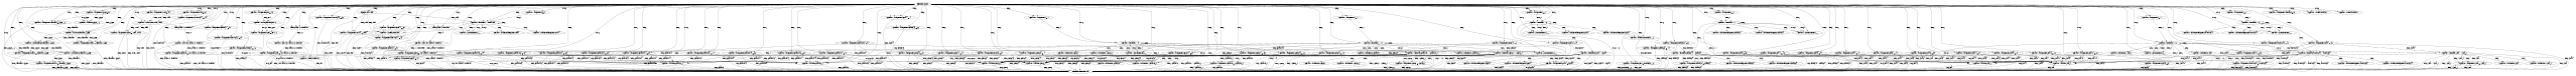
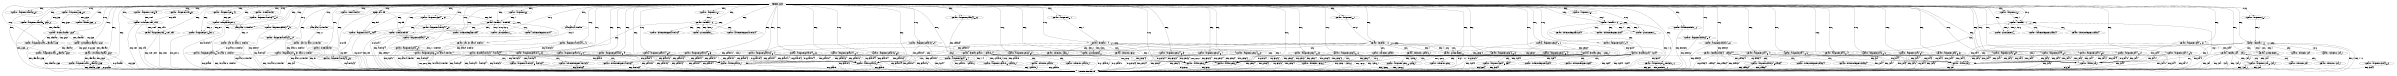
  digraph {
-   n1 [label="(RETURN,tjsqke)"]
+   n1 [label="(METHOD,tjsqke)"]
    n2 [label="(PARAM,char* tktf)"]
    n3 [label="(<operator>.assignment,zfbmdact = 37)"]
    n4 [label="(<operator>.assignment,peri = 45)"]
    n5 [label="(<operator>.assignment,zwed = 29)"]
    n6 [label="(<operator>.assignment,yjcqe = 20)"]
    n7 [label="(<operator>.assignment,zfbmdact = yjcqe + 6)"]
    n8 [label="(<operator>.addition,yjcqe + 6)"]
    n9 [label="(<operator>.assignment,mdauu = zfbmdact / yjcqe)"]
    n10 [label="(<operator>.division,zfbmdact / yjcqe)"]
    n11 [label="(<operator>.assignment,odhb = 32)"]
    n12 [label="(<operator>.assignment,ckilkdq[0] = 32)"]
    n13 [label="(<operator>.assignment,aweuluql[0] = 42)"]
    n14 [label="(<operator>.assignment,coksc = zwed - odhb)"]
    n15 [label="(<operator>.subtraction,zwed - odhb)"]
    n16 [label="(<operator>.assignment,aweuluql[1] = 12)"]
    n17 [label="(<operator>.assignment,gfzahrln = (int*)calloc(10, sizeof(int)))"]
    n18 [label="(calloc,calloc(10, sizeof(int)))"]
    n19 [label="(<operator>.sizeOf,sizeof(int))"]
    n20 [label="(<operator>.assignment,bpck[0] = 49)"]
    n21 [label="(<operator>.assignment,mdauu = zfbmdact * yjcqe)"]
    n22 [label="(<operator>.multiplication,zfbmdact * yjcqe)"]
    n23 [label="(<operator>.assignment,ckilkdq[1] = 92)"]
    n24 [label="(<operator>.assignment,gfzahrln[0] = 94)"]
    n25 [label="(<operator>.assignment,aweuluql[2] = 29)"]
    n26 [label="(<operator>.assignment,qesop = (int*)calloc(9, sizeof(int)))"]
    n27 [label="(calloc,calloc(9, sizeof(int)))"]
    n28 [label="(<operator>.sizeOf,sizeof(int))"]
-   n29 [label="(<operator>.assignment,ckilkdq[2] = 76)"]
    n30 [label="(<operator>.assignment,mdauu = zfbmdact - yjcqe)"]
    n31 [label="(<operator>.subtraction,zfbmdact - yjcqe)"]
    n32 [label="(<operator>.assignment,peri = peri * 2)"]
    n33 [label="(<operator>.multiplication,peri * 2)"]
    n34 [label="(<operator>.assignment,jtna = (int*)calloc(12, sizeof(int)))"]
    n35 [label="(calloc,calloc(12, sizeof(int)))"]
    n36 [label="(<operator>.sizeOf,sizeof(int))"]
    n37 [label="(<operator>.assignment,jtna[0] = 85)"]
    n38 [label="(<operator>.assignment,gfzahrln[1] = 65)"]
    n39 [label="(<operator>.assignment,qesop[0] = 2)"]
    n40 [label="(<operator>.assignment,qesop[1] = 44)"]
    n41 [label="(<operator>.assignment,gfzahrln[2] = 52)"]
    n42 [label="(<operator>.assignment,aweuluql[3] = 36)"]
    n43 [label="(<operator>.assignment,gfzahrln[3] = 75)"]
    n44 [label="(<operator>.assignment,i=0)"]
    n45 [label="(<operator>.lessThan,i < sizeof(tktf))"]
    n46 [label="(<operator>.sizeOf,sizeof(tktf))"]
    n47 [label="(<operator>.postIncrement,i++)"]
    n48 [label="(<operator>.assignment,zmzb[i] = tktf[i])"]
    n49 [label="(<operator>.assignment,bpck[1] = 50)"]
    n50 [label="(<operator>.assignment,aweuluql[4] = 37)"]
    n51 [label="(<operator>.assignment,qesop[2] = 4)"]
    n52 [label="(<operator>.assignment,gfzahrln[4] = 69)"]
    n53 [label="(<operator>.assignment,ckilkdq[4] = 90)"]
    n54 [label="(<operator>.assignment,i = 1)"]
    n55 [label="(<operator>.lessThan,i < 5)"]
    n56 [label="(<operator>.postIncrement,i++)"]
    n57 [label="(<operator>.assignment,bpck[2] = 91)"]
    n58 [label="(<operator>.assignment,gfzahrln[5] = 49)"]
    n59 [label="(<operator>.assignment,qesop[3] = 54)"]
    n60 [label="(<operator>.assignment,gfzahrln[6] = 30)"]
    n61 [label="(<operator>.assignment,jtna[1] = 16)"]
    n62 [label="(<operator>.assignment,bpck[4] = 4)"]
    n63 [label="(<operator>.assignment,ckilkdq[5] = 86)"]
    n64 [label="(<operator>.assignment,qesop[4] = 69)"]
    n65 [label="(<operator>.assignment,qesop[5] = 18)"]
    n66 [label="(<operator>.assignment,peri = enxzkmdc + 6)"]
    n67 [label="(<operator>.addition,enxzkmdc + 6)"]
    n68 [label="(<operator>.assignment,qesop[6] = 51)"]
    n69 [label="(<operator>.assignment,jtna[2] = 94)"]
    n70 [label="(<operator>.assignment,qesop[7] = 55)"]
    n71 [label="(<operator>.assignment,qesop[8] = 15)"]
    n72 [label="(<operator>.assignment,jtna[3] = 33)"]
    n73 [label="(<operator>.assignment,jtna[4] = 47)"]
    n74 [label="(<operator>.assignment,ckilkdq[6] = 19)"]
    n75 [label="(<operator>.assignment,i = 1)"]
    n76 [label="(<operator>.lessThan,i < 5)"]
    n77 [label="(<operator>.postIncrement,i++)"]
    n78 [label="(<operator>.assignment,jtna[5] = 44)"]
    n79 [label="(<operator>.assignment,gfzahrln[7] = 70)"]
    n80 [label="(<operator>.assignment,jtna[6] = 59)"]
    n81 [label="(<operator>.assignment,jtna[7] = 24)"]
    n82 [label="(<operator>.assignment,i = 1)"]
    n83 [label="(<operator>.lessThan,i < 9)"]
    n84 [label="(<operator>.postIncrement,i++)"]
    n85 [label="(<operator>.addition,qesop+i)"]
    n86 [label="(<operator>.addition,qesop+i)"]
    n87 [label="(<operator>.assignment,gfzahrln[8] = 14)"]
    n88 [label="(<operator>.assignment,gfzahrln[9] = 36)"]
    n89 [label="(<operator>.assignment,i = 1)"]
    n90 [label="(<operator>.lessThan,i < 10)"]
    n91 [label="(<operator>.postIncrement,i++)"]
    n92 [label="(<operator>.addition,gfzahrln+i)"]
    n93 [label="(<operator>.addition,gfzahrln+i)"]
    n94 [label="(<operator>.assignment,jtna[8] = 78)"]
    n95 [label="(<operator>.assignment,jtna[9] = 21)"]
    n96 [label="(<operator>.assignment,i = 1)"]
    n97 [label="(<operator>.lessThan,i < 7)"]
    n98 [label="(<operator>.postIncrement,i++)"]
    n99 [label="(<operator>.assignment,jtna[10] = 32)"]
    n100 [label="(<operator>.assignment,jtna[11] = 93)"]
    n101 [label="(<operator>.assignment,i = 1)"]
    n102 [label="(<operator>.lessThan,i < 12)"]
    n103 [label="(<operator>.postIncrement,i++)"]
    n104 [label="(<operator>.addition,jtna+i)"]
    n105 [label="(<operator>.addition,jtna+i)"]
    n106 [label="(METHOD_RETURN,void)"]
    n107 [label="(<operator>.lessThan,ckilkdq[0] < ckilkdq[i])"]
    n108 [label="(<operator>.lessThan,aweuluql[0] < aweuluql[i])"]
    n109 [label="(<operator>.cast,(int*)calloc(10, sizeof(int)))"]
    n110 [label="(<operator>.lessThan,bpck[0] < bpck[i])"]
    n111 [label="(<operator>.lessThan,*gfzahrln < *(gfzahrln+i))"]
    n112 [label="(<operator>.cast,(int*)calloc(9, sizeof(int)))"]
    n113 [label="(<operator>.cast,(int*)calloc(12, sizeof(int)))"]
    n114 [label="(<operator>.lessThan,*jtna < *(jtna+i))"]
    n115 [label="(<operator>.lessThan,*qesop < *(qesop+i))"]
    n116 [label="(<operator>.indirectIndexAccess,zmzb[i])"]
    n117 [label="(<operator>.indirectIndexAccess,tktf[i])"]
    n118 [label="(<operator>.indirectIndexAccess,aweuluql[0])"]
    n119 [label="(<operator>.indirectIndexAccess,aweuluql[i])"]
    n120 [label="(<operator>.assignment,bpck[3] = 3)"]
    n121 [label="(<operator>.indirectIndexAccess,bpck[0])"]
    n122 [label="(<operator>.indirectIndexAccess,bpck[i])"]
    n123 [label="(<operator>.indirection,*qesop)"]
    n124 [label="(<operator>.indirection,*(qesop+i))"]
    n125 [label="(<operator>.indirection,*gfzahrln)"]
    n126 [label="(<operator>.indirection,*(gfzahrln+i))"]
    n127 [label="(<operator>.indirectIndexAccess,ckilkdq[0])"]
    n128 [label="(<operator>.indirectIndexAccess,ckilkdq[i])"]
    n129 [label="(<operator>.indirection,*jtna)"]
    n130 [label="(<operator>.indirection,*(jtna+i))"]
    n131 [label="(<operator>.assignment,ckilkdq[0] = ckilkdq[i])"]
    n132 [label="(<operator>.indirectIndexAccess,ckilkdq[0])"]
    n133 [label="(<operator>.indirectIndexAccess,ckilkdq[i])"]
    n134 [label="(<operator>.assignment,aweuluql[0] = aweuluql[i])"]
    n135 [label="(<operator>.indirectIndexAccess,aweuluql[0])"]
    n136 [label="(<operator>.indirectIndexAccess,aweuluql[i])"]
    n137 [label="(<operator>.assignment,bpck[0] = bpck[i])"]
    n138 [label="(<operator>.indirectIndexAccess,bpck[0])"]
    n139 [label="(<operator>.indirectIndexAccess,bpck[i])"]
    n140 [label="(<operator>.assignment,*gfzahrln = *(gfzahrln+i))"]
    n141 [label="(<operator>.indirection,*gfzahrln)"]
    n142 [label="(<operator>.indirection,*(gfzahrln+i))"]
    n143 [label="(<operator>.assignment,*jtna = *(jtna+i))"]
    n144 [label="(<operator>.indirection,*jtna)"]
    n145 [label="(<operator>.indirection,*(jtna+i))"]
    n146 [label="(<operator>.assignment,*qesop = *(qesop+i))"]
    n147 [label="(<operator>.indirection,*qesop)"]
    n148 [label="(<operator>.indirection,*(qesop+i))"]
    n1 -> n2 [label="DDG: "]
    n1 -> n3 [label="DDG: "]
    n1 -> n4 [label="DDG: "]
    n1 -> n5 [label="DDG: "]
    n1 -> n6 [label="DDG: "]
    n1 -> n7 [label="DDG: "]
    n1 -> n8 [label="DDG: "]
    n1 -> n9 [label="DDG: "]
    n1 -> n10 [label="DDG: "]
    n1 -> n11 [label="DDG: "]
    n1 -> n12 [label="DDG: "]
    n1 -> n13 [label="DDG: "]
    n1 -> n14 [label="DDG: "]
    n1 -> n15 [label="DDG: "]
    n1 -> n16 [label="DDG: "]
    n1 -> n17 [label="DDG: "]
    n1 -> n18 [label="DDG: "]
    n1 -> n19 [label="DDG: "]
    n1 -> n20 [label="DDG: "]
    n1 -> n21 [label="DDG: "]
    n1 -> n22 [label="DDG: "]
    n1 -> n23 [label="DDG: "]
    n1 -> n24 [label="DDG: "]
    n1 -> n25 [label="DDG: "]
    n1 -> n26 [label="DDG: "]
    n1 -> n27 [label="DDG: "]
    n1 -> n28 [label="DDG: "]
-   n1 -> n29 [label="DDG: "]
    n1 -> n30 [label="DDG: "]
    n1 -> n31 [label="DDG: "]
    n1 -> n32 [label="DDG: "]
    n1 -> n33 [label="DDG: "]
    n1 -> n34 [label="DDG: "]
    n1 -> n35 [label="DDG: "]
    n1 -> n36 [label="DDG: "]
    n1 -> n37 [label="DDG: "]
    n1 -> n38 [label="DDG: "]
    n1 -> n39 [label="DDG: "]
    n1 -> n40 [label="DDG: "]
    n1 -> n41 [label="DDG: "]
    n1 -> n42 [label="DDG: "]
    n1 -> n43 [label="DDG: "]
    n1 -> n44 [label="DDG: "]
    n1 -> n45 [label="DDG: "]
    n1 -> n46 [label="DDG: "]
    n1 -> n47 [label="DDG: "]
    n1 -> n48 [label="DDG: "]
    n1 -> n49 [label="DDG: "]
    n1 -> n50 [label="DDG: "]
    n1 -> n51 [label="DDG: "]
    n1 -> n52 [label="DDG: "]
    n1 -> n53 [label="DDG: "]
    n1 -> n54 [label="DDG: "]
    n1 -> n55 [label="DDG: "]
    n1 -> n56 [label="DDG: "]
    n1 -> n57 [label="DDG: "]
    n1 -> n58 [label="DDG: "]
    n1 -> n59 [label="DDG: "]
    n1 -> n60 [label="DDG: "]
    n1 -> n61 [label="DDG: "]
    n1 -> n62 [label="DDG: "]
    n1 -> n63 [label="DDG: "]
    n1 -> n64 [label="DDG: "]
    n1 -> n65 [label="DDG: "]
    n1 -> n66 [label="DDG: "]
    n1 -> n67 [label="DDG: "]
    n1 -> n68 [label="DDG: "]
    n1 -> n69 [label="DDG: "]
    n1 -> n70 [label="DDG: "]
    n1 -> n71 [label="DDG: "]
    n1 -> n72 [label="DDG: "]
    n1 -> n73 [label="DDG: "]
    n1 -> n74 [label="DDG: "]
    n1 -> n75 [label="DDG: "]
    n1 -> n76 [label="DDG: "]
    n1 -> n77 [label="DDG: "]
    n1 -> n78 [label="DDG: "]
    n1 -> n79 [label="DDG: "]
    n1 -> n80 [label="DDG: "]
    n1 -> n81 [label="DDG: "]
    n1 -> n82 [label="DDG: "]
    n1 -> n83 [label="DDG: "]
    n1 -> n84 [label="DDG: "]
    n1 -> n85 [label="DDG: "]
    n1 -> n86 [label="DDG: "]
    n1 -> n87 [label="DDG: "]
    n1 -> n88 [label="DDG: "]
    n1 -> n89 [label="DDG: "]
    n1 -> n90 [label="DDG: "]
    n1 -> n91 [label="DDG: "]
    n1 -> n92 [label="DDG: "]
    n1 -> n93 [label="DDG: "]
    n1 -> n94 [label="DDG: "]
    n1 -> n95 [label="DDG: "]
    n1 -> n96 [label="DDG: "]
    n1 -> n97 [label="DDG: "]
    n1 -> n98 [label="DDG: "]
    n1 -> n99 [label="DDG: "]
    n1 -> n100 [label="DDG: "]
    n1 -> n101 [label="DDG: "]
    n1 -> n102 [label="DDG: "]
    n1 -> n103 [label="DDG: "]
    n1 -> n104 [label="DDG: "]
    n1 -> n105 [label="DDG: "]
    n2 -> n45 [label="DDG: tktf"]
    n2 -> n46 [label="DDG: tktf"]
    n2 -> n48 [label="DDG: tktf"]
    n2 -> n106 [label="DDG: tktf"]
    n4 -> n33 [label="DDG: peri"]
    n5 -> n15 [label="DDG: zwed"]
    n6 -> n7 [label="DDG: yjcqe"]
    n6 -> n8 [label="DDG: yjcqe"]
    n6 -> n10 [label="DDG: yjcqe"]
    n7 -> n10 [label="DDG: zfbmdact"]
    n7 -> n106 [label="DDG: yjcqe + 6"]
    n9 -> n106 [label="DDG: zfbmdact / yjcqe"]
    n10 -> n9 [label="DDG: zfbmdact"]
    n10 -> n9 [label="DDG: yjcqe"]
    n10 -> n22 [label="DDG: zfbmdact"]
    n10 -> n22 [label="DDG: yjcqe"]
    n11 -> n15 [label="DDG: odhb"]
    n12 -> n106 [label="DDG: ckilkdq[0]"]
    n12 -> n107 [label="DDG: ckilkdq[0]"]
    n13 -> n106 [label="DDG: aweuluql[0]"]
    n13 -> n108 [label="DDG: aweuluql[0]"]
    n14 -> n106 [label="DDG: coksc"]
    n14 -> n106 [label="DDG: zwed - odhb"]
    n15 -> n14 [label="DDG: zwed"]
    n15 -> n14 [label="DDG: odhb"]
    n15 -> n106 [label="DDG: zwed"]
    n15 -> n106 [label="DDG: odhb"]
    n16 -> n106 [label="DDG: aweuluql[1]"]
    n17 -> n92 [label="DDG: gfzahrln"]
    n17 -> n106 [label="DDG: gfzahrln"]
    n17 -> n106 [label="DDG: (int*)calloc(10, sizeof(int))"]
    n18 -> n109 [label="DDG: 10"]
    n20 -> n106 [label="DDG: bpck[0]"]
    n20 -> n110 [label="DDG: bpck[0]"]
    n21 -> n106 [label="DDG: zfbmdact * yjcqe"]
    n22 -> n21 [label="DDG: zfbmdact"]
    n22 -> n21 [label="DDG: yjcqe"]
    n22 -> n31 [label="DDG: zfbmdact"]
    n22 -> n31 [label="DDG: yjcqe"]
    n23 -> n106 [label="DDG: ckilkdq[1]"]
    n24 -> n92 [label="DDG: gfzahrln[0]"]
    n24 -> n93 [label="DDG: gfzahrln[0]"]
    n24 -> n106 [label="DDG: gfzahrln[0]"]
    n24 -> n111 [label="DDG: gfzahrln[0]"]
    n25 -> n106 [label="DDG: aweuluql[2]"]
    n26 -> n85 [label="DDG: qesop"]
    n26 -> n86 [label="DDG: qesop"]
    n26 -> n106 [label="DDG: (int*)calloc(9, sizeof(int))"]
    n26 -> n106 [label="DDG: qesop"]
    n27 -> n112 [label="DDG: 9"]
-   n29 -> n106 [label="DDG: ckilkdq[2]"]
    n30 -> n106 [label="DDG: mdauu"]
    n30 -> n106 [label="DDG: zfbmdact - yjcqe"]
    n31 -> n30 [label="DDG: zfbmdact"]
    n31 -> n30 [label="DDG: yjcqe"]
    n31 -> n106 [label="DDG: yjcqe"]
    n31 -> n106 [label="DDG: zfbmdact"]
    n32 -> n106 [label="DDG: peri * 2"]
    n33 -> n32 [label="DDG: peri"]
    n33 -> n32 [label="DDG: 2"]
    n34 -> n104 [label="DDG: jtna"]
    n34 -> n106 [label="DDG: (int*)calloc(12, sizeof(int))"]
    n34 -> n106 [label="DDG: jtna"]
    n35 -> n113 [label="DDG: 12"]
    n36 -> n106 [label="DDG: int"]
    n37 -> n104 [label="DDG: jtna[0]"]
    n37 -> n105 [label="DDG: jtna[0]"]
    n37 -> n106 [label="DDG: jtna[0]"]
    n37 -> n114 [label="DDG: jtna[0]"]
    n38 -> n92 [label="DDG: gfzahrln[1]"]
    n38 -> n93 [label="DDG: gfzahrln[1]"]
    n38 -> n106 [label="DDG: gfzahrln[1]"]
    n39 -> n85 [label="DDG: qesop[0]"]
    n39 -> n86 [label="DDG: qesop[0]"]
    n39 -> n106 [label="DDG: qesop[0]"]
    n39 -> n115 [label="DDG: qesop[0]"]
    n40 -> n85 [label="DDG: qesop[1]"]
    n40 -> n86 [label="DDG: qesop[1]"]
    n40 -> n106 [label="DDG: qesop[1]"]
    n41 -> n92 [label="DDG: gfzahrln[2]"]
    n41 -> n93 [label="DDG: gfzahrln[2]"]
    n41 -> n106 [label="DDG: gfzahrln[2]"]
    n42 -> n106 [label="DDG: aweuluql[3]"]
    n43 -> n92 [label="DDG: gfzahrln[3]"]
    n43 -> n93 [label="DDG: gfzahrln[3]"]
    n43 -> n106 [label="DDG: gfzahrln[3]"]
    n44 -> n45 [label="DDG: i"]
    n45 -> n45 [label="CDG: "]
    n45 -> n46 [label="CDG: "]
    n45 -> n47 [label="DDG: i"]
    n45 -> n47 [label="CDG: "]
    n45 -> n48 [label="CDG: "]
    n45 -> n106 [label="DDG: i < sizeof(tktf)"]
    n45 -> n116 [label="CDG: "]
    n45 -> n117 [label="CDG: "]
    n46 -> n106 [label="DDG: tktf"]
    n47 -> n45 [label="DDG: i"]
    n48 -> n106 [label="DDG: tktf[i]"]
    n48 -> n106 [label="DDG: zmzb[i]"]
    n49 -> n106 [label="DDG: bpck[1]"]
    n50 -> n106 [label="DDG: aweuluql[4]"]
    n51 -> n85 [label="DDG: qesop[2]"]
    n51 -> n86 [label="DDG: qesop[2]"]
    n51 -> n106 [label="DDG: qesop[2]"]
    n52 -> n92 [label="DDG: gfzahrln[4]"]
    n52 -> n93 [label="DDG: gfzahrln[4]"]
    n52 -> n106 [label="DDG: gfzahrln[4]"]
    n53 -> n106 [label="DDG: ckilkdq[4]"]
    n54 -> n55 [label="DDG: i"]
    n55 -> n55 [label="CDG: "]
    n55 -> n56 [label="DDG: i"]
    n55 -> n56 [label="CDG: "]
    n55 -> n108 [label="CDG: "]
    n55 -> n118 [label="CDG: "]
    n55 -> n119 [label="CDG: "]
    n56 -> n55 [label="DDG: i"]
    n57 -> n106 [label="DDG: bpck[2]"]
    n58 -> n92 [label="DDG: gfzahrln[5]"]
    n58 -> n93 [label="DDG: gfzahrln[5]"]
    n58 -> n106 [label="DDG: gfzahrln[5]"]
    n59 -> n85 [label="DDG: qesop[3]"]
    n59 -> n86 [label="DDG: qesop[3]"]
    n59 -> n106 [label="DDG: qesop[3]"]
    n60 -> n92 [label="DDG: gfzahrln[6]"]
    n60 -> n93 [label="DDG: gfzahrln[6]"]
    n60 -> n106 [label="DDG: gfzahrln[6]"]
    n61 -> n104 [label="DDG: jtna[1]"]
    n61 -> n105 [label="DDG: jtna[1]"]
    n61 -> n106 [label="DDG: jtna[1]"]
    n62 -> n106 [label="DDG: bpck[4]"]
    n63 -> n106 [label="DDG: ckilkdq[5]"]
    n64 -> n85 [label="DDG: qesop[4]"]
    n64 -> n86 [label="DDG: qesop[4]"]
    n64 -> n106 [label="DDG: qesop[4]"]
    n65 -> n85 [label="DDG: qesop[5]"]
    n65 -> n86 [label="DDG: qesop[5]"]
    n65 -> n106 [label="DDG: qesop[5]"]
    n66 -> n106 [label="DDG: peri"]
    n66 -> n106 [label="DDG: enxzkmdc + 6"]
    n67 -> n106 [label="DDG: enxzkmdc"]
    n68 -> n85 [label="DDG: qesop[6]"]
    n68 -> n86 [label="DDG: qesop[6]"]
    n68 -> n106 [label="DDG: qesop[6]"]
    n69 -> n104 [label="DDG: jtna[2]"]
    n69 -> n105 [label="DDG: jtna[2]"]
    n69 -> n106 [label="DDG: jtna[2]"]
    n70 -> n85 [label="DDG: qesop[7]"]
    n70 -> n86 [label="DDG: qesop[7]"]
    n70 -> n106 [label="DDG: qesop[7]"]
    n71 -> n85 [label="DDG: qesop[8]"]
    n71 -> n86 [label="DDG: qesop[8]"]
    n71 -> n106 [label="DDG: qesop[8]"]
    n72 -> n104 [label="DDG: jtna[3]"]
    n72 -> n105 [label="DDG: jtna[3]"]
    n72 -> n106 [label="DDG: jtna[3]"]
    n73 -> n104 [label="DDG: jtna[4]"]
    n73 -> n105 [label="DDG: jtna[4]"]
    n73 -> n106 [label="DDG: jtna[4]"]
    n74 -> n106 [label="DDG: ckilkdq[6]"]
    n75 -> n76 [label="DDG: i"]
    n76 -> n76 [label="CDG: "]
    n76 -> n77 [label="DDG: i"]
    n76 -> n77 [label="CDG: "]
    n76 -> n106 [label="DDG: i < 5"]
    n76 -> n110 [label="CDG: "]
    n76 -> n121 [label="CDG: "]
    n76 -> n122 [label="CDG: "]
    n77 -> n76 [label="DDG: i"]
    n78 -> n104 [label="DDG: jtna[5]"]
    n78 -> n105 [label="DDG: jtna[5]"]
    n78 -> n106 [label="DDG: jtna[5]"]
    n79 -> n92 [label="DDG: gfzahrln[7]"]
    n79 -> n93 [label="DDG: gfzahrln[7]"]
    n79 -> n106 [label="DDG: gfzahrln[7]"]
    n80 -> n104 [label="DDG: jtna[6]"]
    n80 -> n105 [label="DDG: jtna[6]"]
    n80 -> n106 [label="DDG: jtna[6]"]
    n81 -> n104 [label="DDG: jtna[7]"]
    n81 -> n105 [label="DDG: jtna[7]"]
    n81 -> n106 [label="DDG: jtna[7]"]
    n82 -> n83 [label="DDG: i"]
    n83 -> n83 [label="CDG: "]
    n83 -> n84 [label="DDG: i"]
    n83 -> n84 [label="CDG: "]
    n83 -> n85 [label="DDG: i"]
    n83 -> n85 [label="CDG: "]
    n83 -> n86 [label="DDG: i"]
    n83 -> n106 [label="DDG: i < 9"]
    n83 -> n115 [label="CDG: "]
    n83 -> n123 [label="CDG: "]
    n83 -> n124 [label="CDG: "]
    n84 -> n83 [label="DDG: i"]
    n85 -> n106 [label="DDG: qesop"]
    n86 -> n106 [label="DDG: qesop"]
    n87 -> n92 [label="DDG: gfzahrln[8]"]
    n87 -> n93 [label="DDG: gfzahrln[8]"]
    n87 -> n106 [label="DDG: gfzahrln[8]"]
    n88 -> n92 [label="DDG: gfzahrln[9]"]
    n88 -> n93 [label="DDG: gfzahrln[9]"]
    n88 -> n106 [label="DDG: gfzahrln[9]"]
    n89 -> n90 [label="DDG: i"]
    n90 -> n90 [label="CDG: "]
    n90 -> n91 [label="DDG: i"]
    n90 -> n91 [label="CDG: "]
    n90 -> n92 [label="DDG: i"]
    n90 -> n92 [label="CDG: "]
    n90 -> n93 [label="DDG: i"]
    n90 -> n106 [label="DDG: i < 10"]
    n90 -> n111 [label="CDG: "]
    n90 -> n125 [label="CDG: "]
    n90 -> n126 [label="CDG: "]
    n91 -> n90 [label="DDG: i"]
    n92 -> n106 [label="DDG: gfzahrln"]
    n93 -> n106 [label="DDG: gfzahrln"]
    n94 -> n104 [label="DDG: jtna[8]"]
    n94 -> n105 [label="DDG: jtna[8]"]
    n94 -> n106 [label="DDG: jtna[8]"]
    n95 -> n104 [label="DDG: jtna[9]"]
    n95 -> n105 [label="DDG: jtna[9]"]
    n95 -> n106 [label="DDG: jtna[9]"]
    n96 -> n97 [label="DDG: i"]
    n97 -> n97 [label="CDG: "]
    n97 -> n98 [label="DDG: i"]
    n97 -> n98 [label="CDG: "]
    n97 -> n106 [label="DDG: i < 7"]
    n97 -> n107 [label="CDG: "]
    n97 -> n127 [label="CDG: "]
    n97 -> n128 [label="CDG: "]
    n98 -> n97 [label="DDG: i"]
    n99 -> n104 [label="DDG: jtna[10]"]
    n99 -> n105 [label="DDG: jtna[10]"]
    n99 -> n106 [label="DDG: jtna[10]"]
    n100 -> n104 [label="DDG: jtna[11]"]
    n100 -> n105 [label="DDG: jtna[11]"]
    n100 -> n106 [label="DDG: jtna[11]"]
    n101 -> n102 [label="DDG: i"]
    n102 -> n102 [label="CDG: "]
    n102 -> n103 [label="DDG: i"]
    n102 -> n103 [label="CDG: "]
    n102 -> n104 [label="DDG: i"]
    n102 -> n104 [label="CDG: "]
    n102 -> n105 [label="DDG: i"]
    n102 -> n106 [label="DDG: i"]
    n102 -> n106 [label="DDG: i < 12"]
    n102 -> n114 [label="CDG: "]
    n102 -> n129 [label="CDG: "]
    n102 -> n130 [label="CDG: "]
    n103 -> n102 [label="DDG: i"]
    n104 -> n106 [label="DDG: jtna"]
    n105 -> n106 [label="DDG: jtna"]
    n107 -> n106 [label="DDG: ckilkdq[0] < ckilkdq[i]"]
    n107 -> n106 [label="DDG: ckilkdq[i]"]
    n107 -> n106 [label="DDG: ckilkdq[0]"]
    n107 -> n131 [label="DDG: ckilkdq[i]"]
    n107 -> n131 [label="CDG: "]
    n107 -> n132 [label="CDG: "]
    n107 -> n133 [label="CDG: "]
    n108 -> n106 [label="DDG: aweuluql[i]"]
    n108 -> n106 [label="DDG: aweuluql[0] < aweuluql[i]"]
    n108 -> n106 [label="DDG: aweuluql[0]"]
    n108 -> n134 [label="DDG: aweuluql[i]"]
    n108 -> n134 [label="CDG: "]
    n108 -> n135 [label="CDG: "]
    n108 -> n136 [label="CDG: "]
    n109 -> n17 [label="DDG: calloc(10, sizeof(int))"]
    n109 -> n106 [label="DDG: calloc(10, sizeof(int))"]
    n110 -> n106 [label="DDG: bpck[i]"]
    n110 -> n106 [label="DDG: bpck[0] < bpck[i]"]
    n110 -> n106 [label="DDG: bpck[0]"]
    n110 -> n137 [label="DDG: bpck[i]"]
    n110 -> n137 [label="CDG: "]
    n110 -> n138 [label="CDG: "]
    n110 -> n139 [label="CDG: "]
    n111 -> n93 [label="CDG: "]
    n111 -> n106 [label="DDG: *(gfzahrln+i)"]
    n111 -> n106 [label="DDG: *gfzahrln"]
    n111 -> n106 [label="DDG: *gfzahrln < *(gfzahrln+i)"]
    n111 -> n140 [label="DDG: *(gfzahrln+i)"]
    n111 -> n140 [label="CDG: "]
    n111 -> n141 [label="CDG: "]
    n111 -> n142 [label="CDG: "]
    n112 -> n26 [label="DDG: calloc(9, sizeof(int))"]
    n112 -> n106 [label="DDG: calloc(9, sizeof(int))"]
    n113 -> n34 [label="DDG: calloc(12, sizeof(int))"]
    n113 -> n106 [label="DDG: calloc(12, sizeof(int))"]
    n114 -> n105 [label="CDG: "]
    n114 -> n106 [label="DDG: *jtna"]
    n114 -> n106 [label="DDG: *jtna < *(jtna+i)"]
    n114 -> n106 [label="DDG: *(jtna+i)"]
    n114 -> n143 [label="DDG: *(jtna+i)"]
    n114 -> n143 [label="CDG: "]
    n114 -> n144 [label="CDG: "]
    n114 -> n145 [label="CDG: "]
    n115 -> n86 [label="CDG: "]
    n115 -> n106 [label="DDG: *qesop < *(qesop+i)"]
    n115 -> n106 [label="DDG: *qesop"]
    n115 -> n106 [label="DDG: *(qesop+i)"]
    n115 -> n146 [label="DDG: *(qesop+i)"]
    n115 -> n146 [label="CDG: "]
    n115 -> n147 [label="CDG: "]
    n115 -> n148 [label="CDG: "]
    n120 -> n106 [label="DDG: bpck[3]"]
    n131 -> n106 [label="DDG: ckilkdq[i]"]
    n131 -> n106 [label="DDG: ckilkdq[0]"]
    n131 -> n107 [label="DDG: ckilkdq[0]"]
    n134 -> n106 [label="DDG: aweuluql[0]"]
    n134 -> n106 [label="DDG: aweuluql[i]"]
    n134 -> n108 [label="DDG: aweuluql[0]"]
    n137 -> n106 [label="DDG: bpck[i]"]
    n137 -> n106 [label="DDG: bpck[0]"]
    n137 -> n110 [label="DDG: bpck[0]"]
    n140 -> n106 [label="DDG: *gfzahrln"]
    n140 -> n106 [label="DDG: *(gfzahrln+i)"]
    n140 -> n111 [label="DDG: *gfzahrln"]
    n143 -> n106 [label="DDG: *jtna"]
    n143 -> n106 [label="DDG: *(jtna+i)"]
    n143 -> n114 [label="DDG: *jtna"]
    n146 -> n106 [label="DDG: *qesop"]
    n146 -> n106 [label="DDG: *(qesop+i)"]
    n146 -> n115 [label="DDG: *qesop"]
  }
